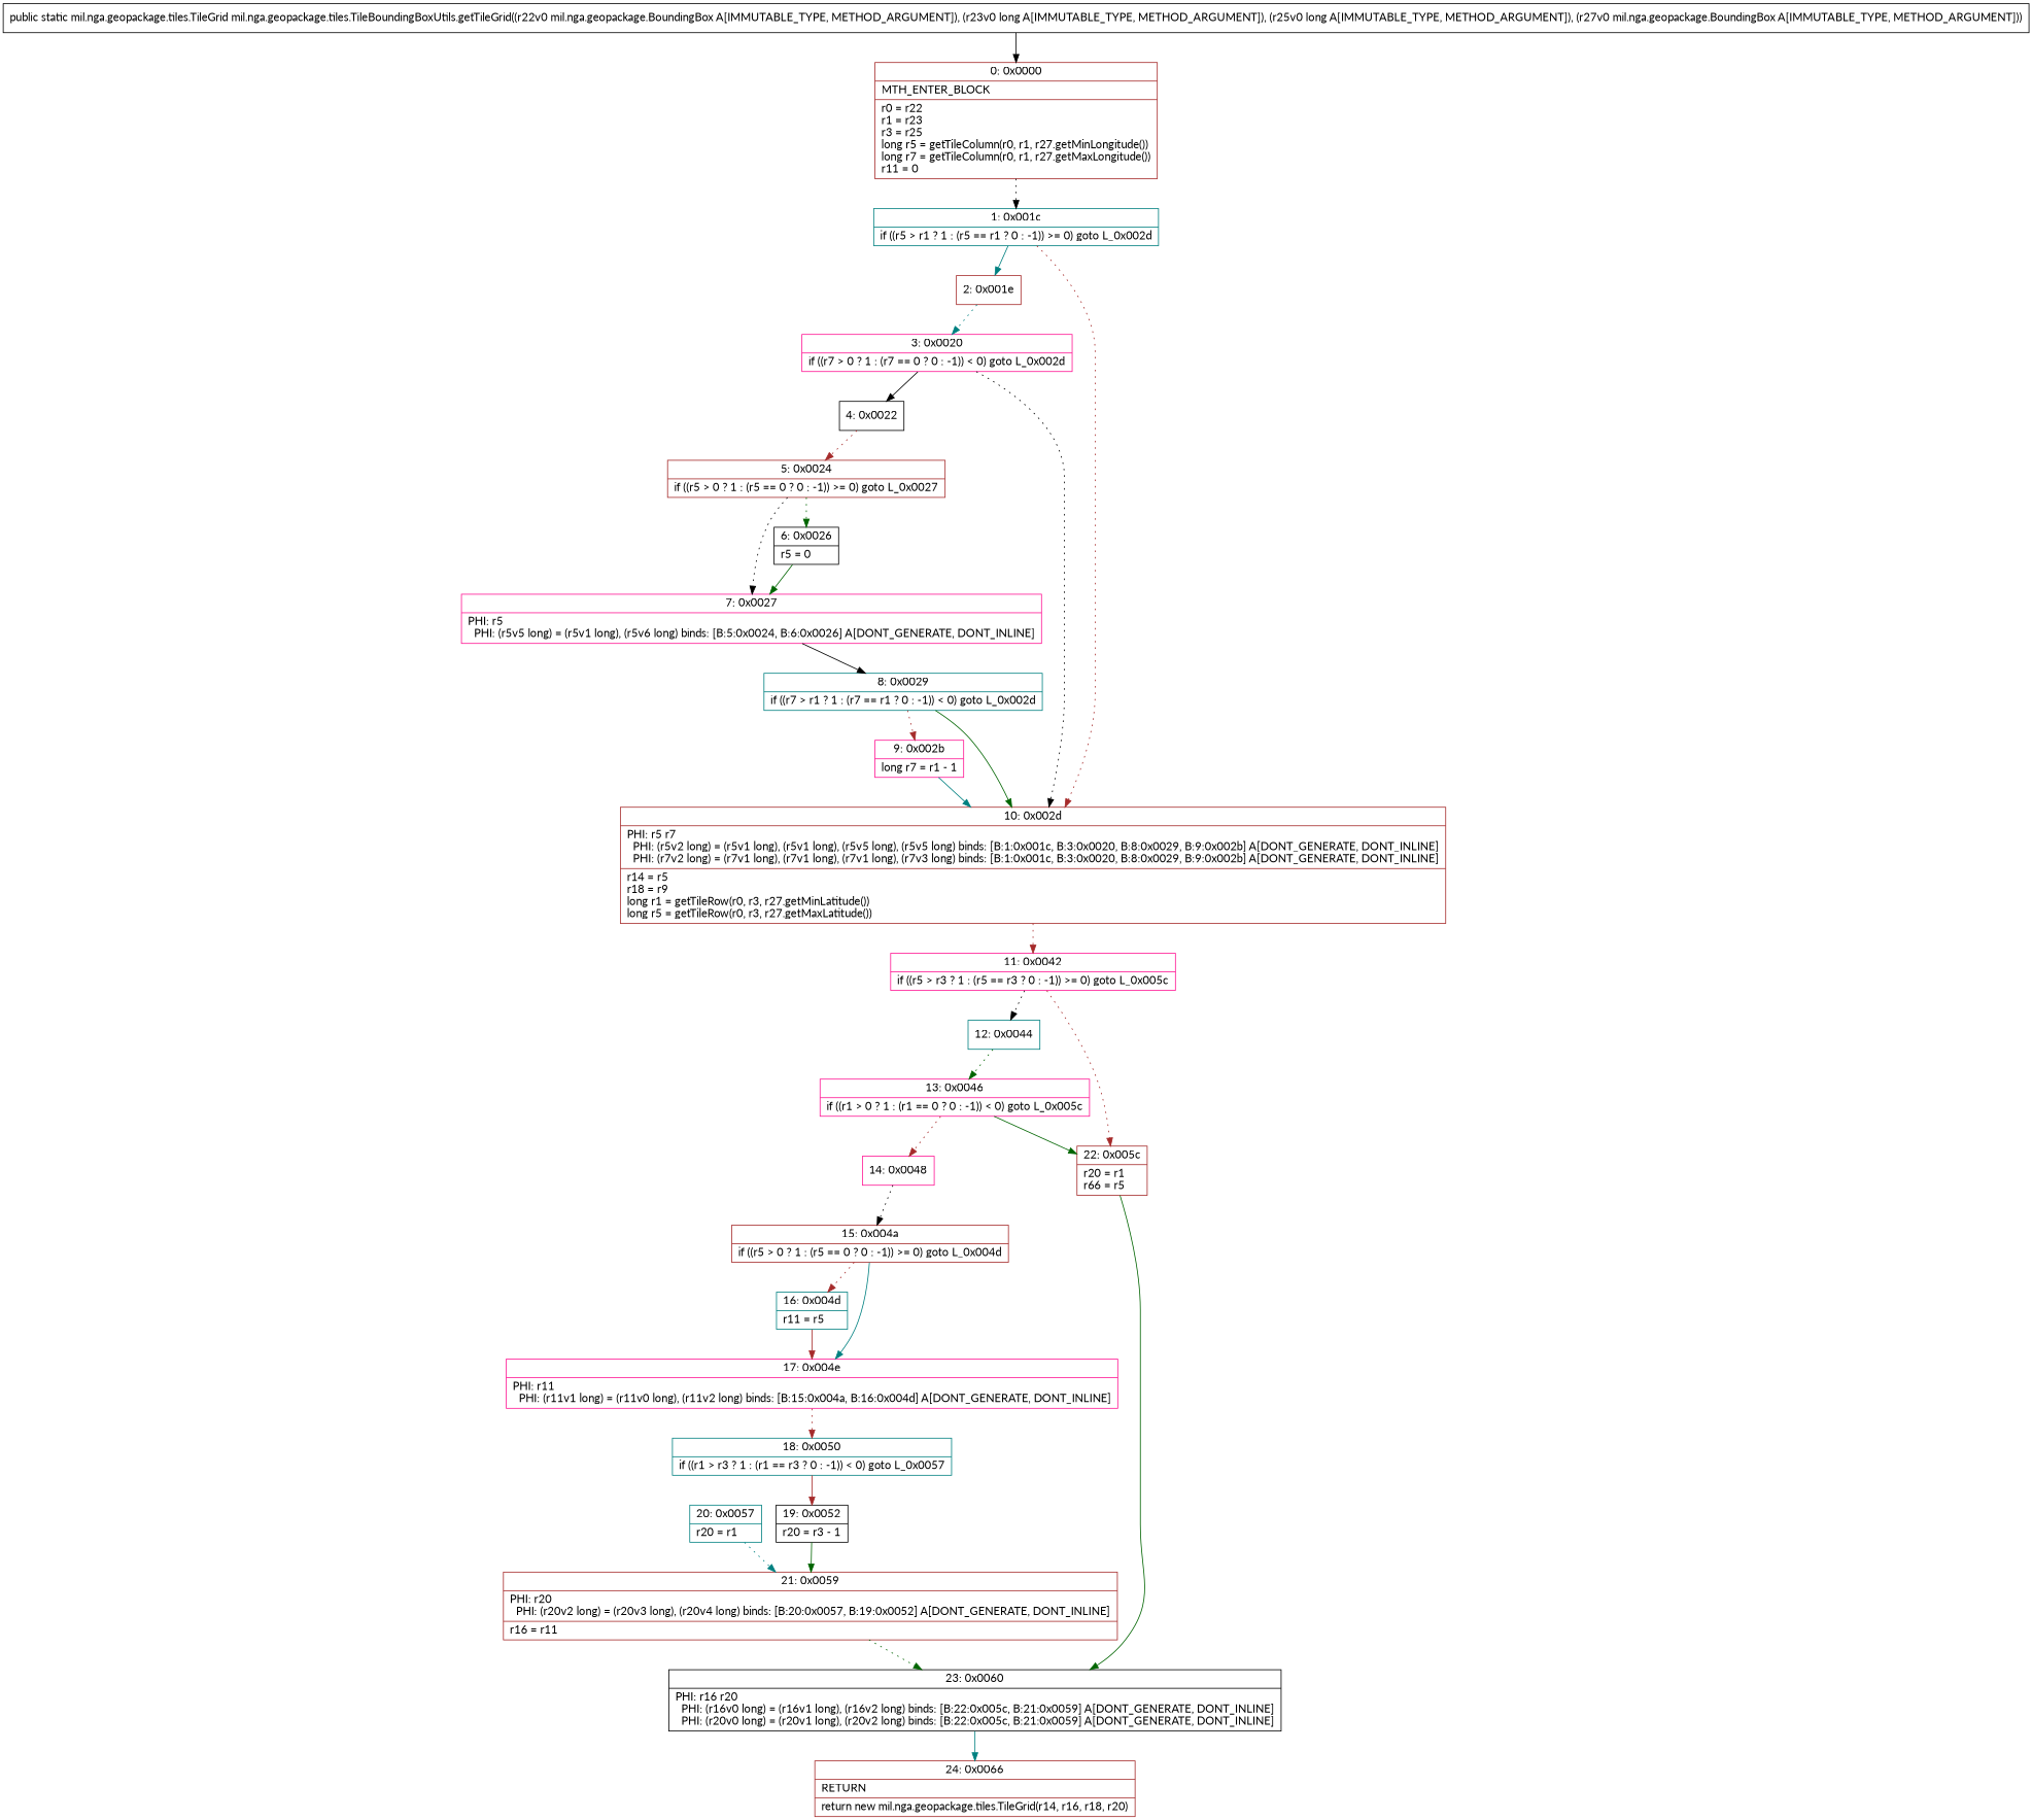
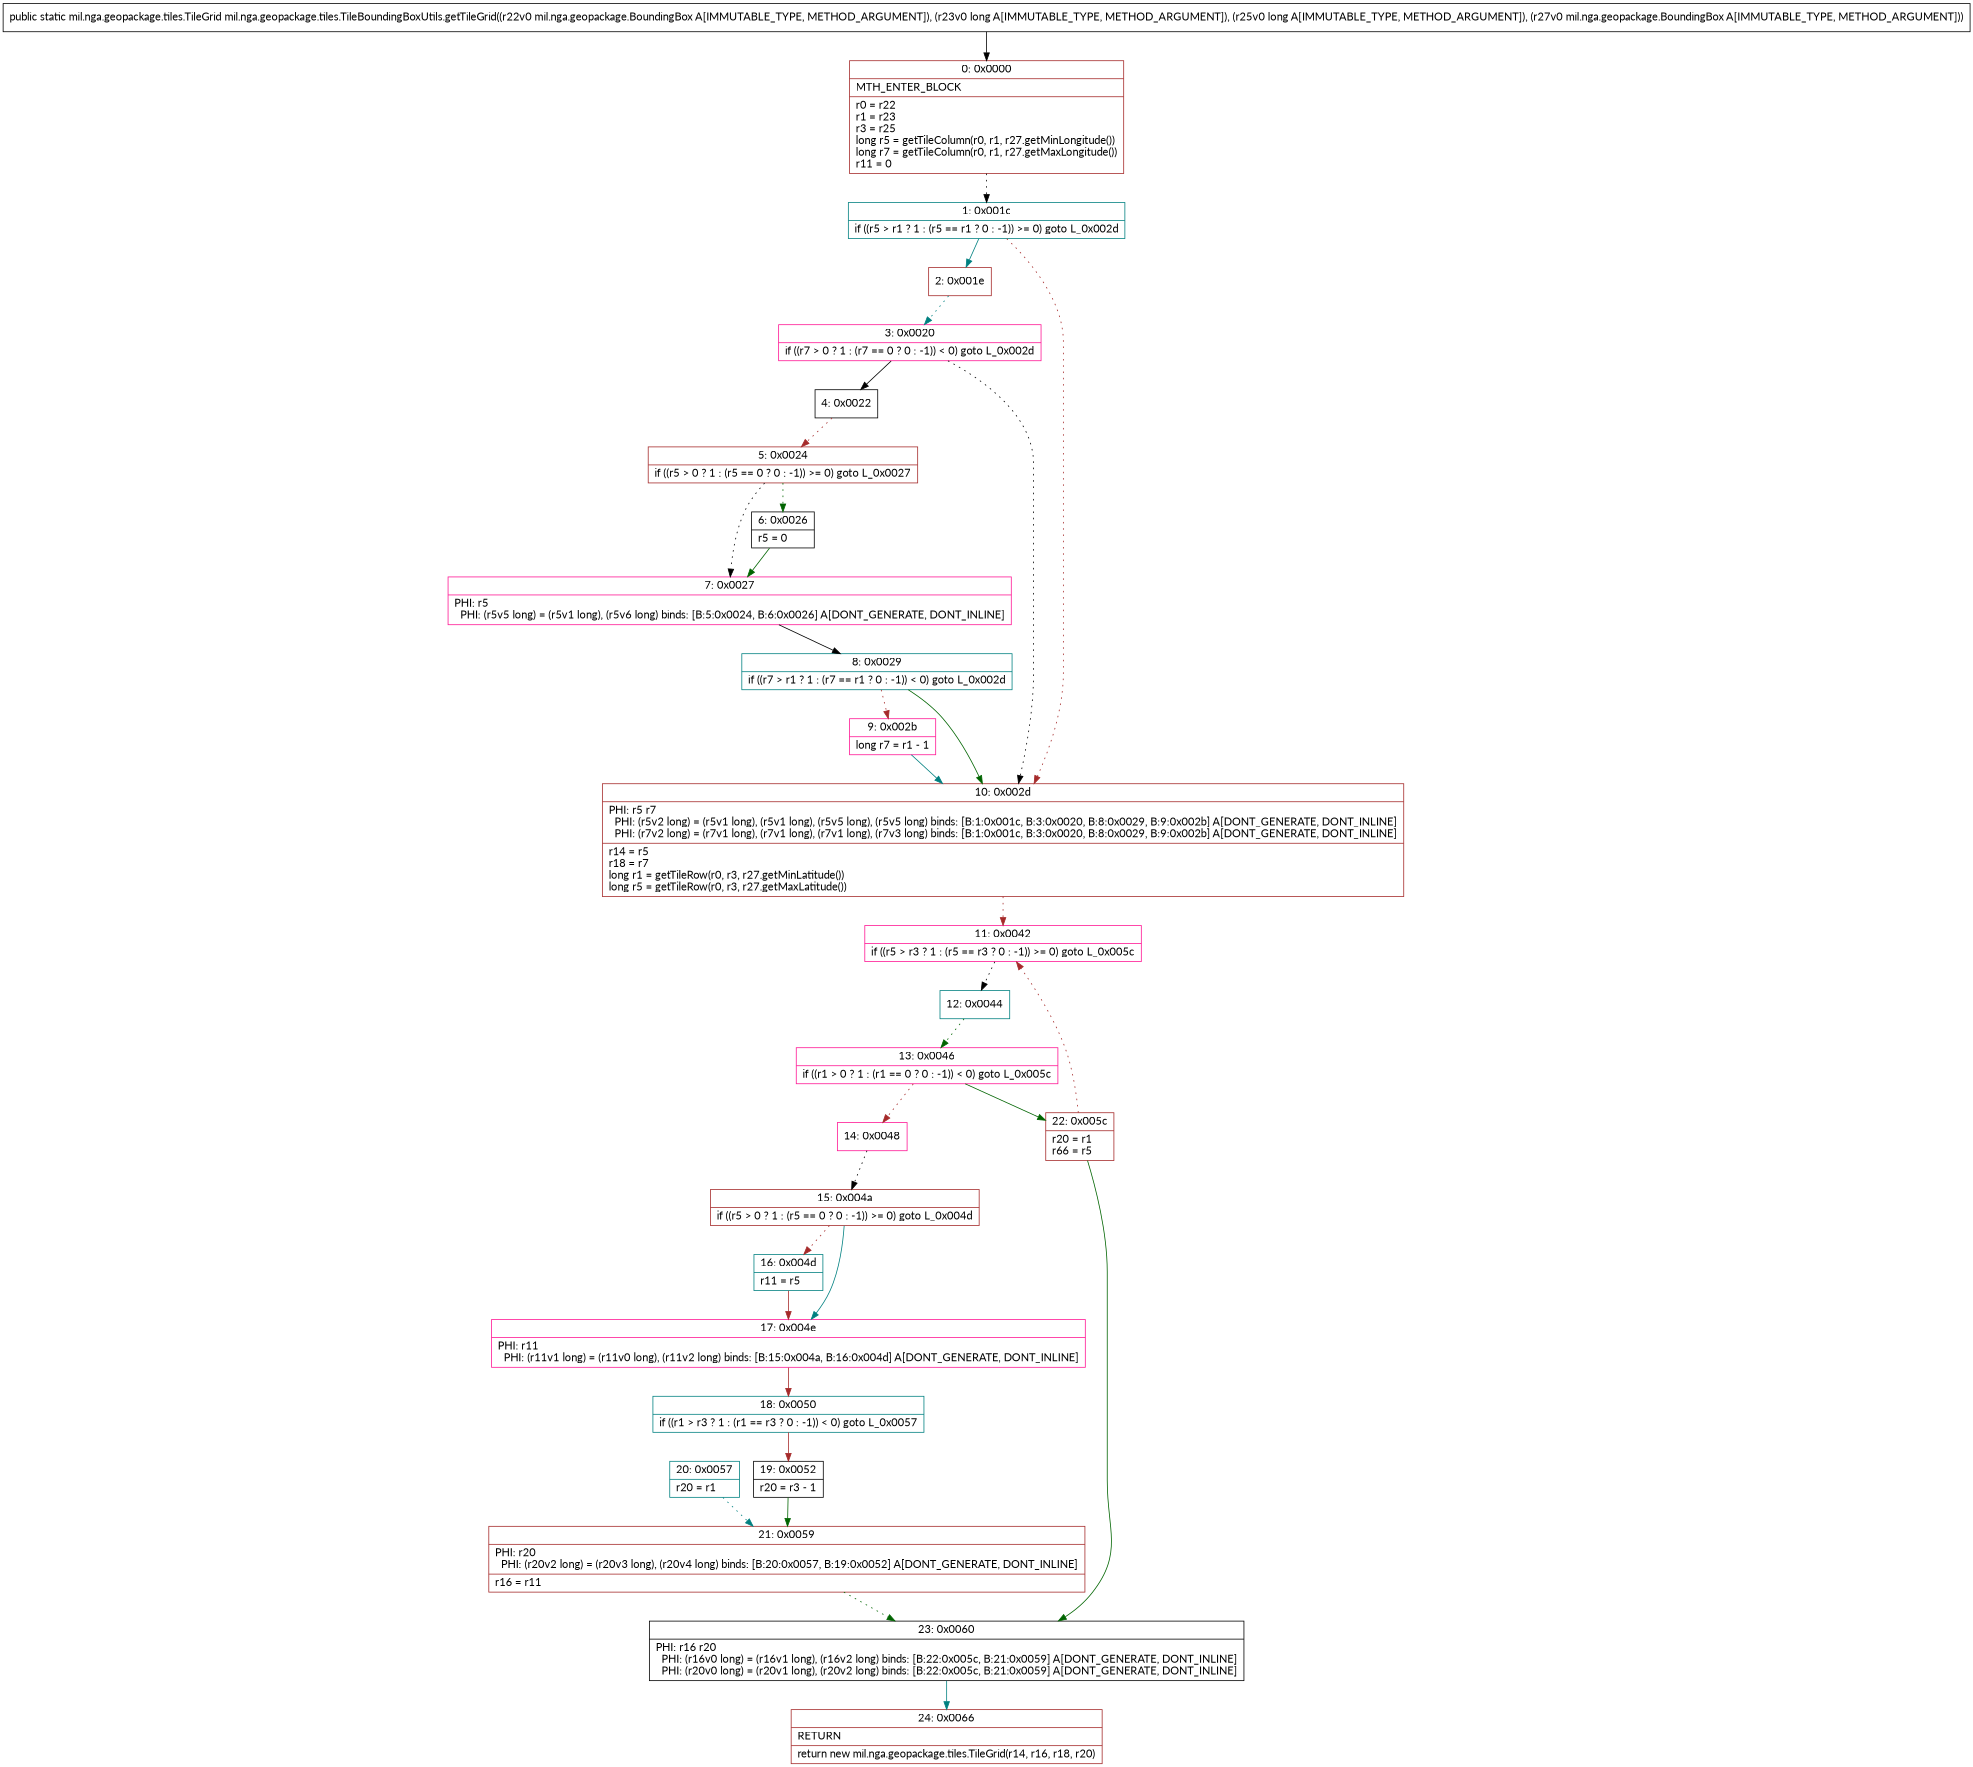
  digraph {
    fontname=Lato
    node [color=brown fontname=Lato shape=record]
    edge [color=brown fontname=Lato style=dotted]
    n1 [label="{0\:\ 0x0000|MTH_ENTER_BLOCK\l|r0 = r22\lr1 = r23\lr3 = r25\llong r5 = getTileColumn(r0, r1, r27.getMinLongitude())\llong r7 = getTileColumn(r0, r1, r27.getMaxLongitude())\lr11 = 0\l}"]
    n2 [color=teal label="{1\:\ 0x001c|if ((r5 \> r1 ? 1 : (r5 == r1 ? 0 : \-1)) \>= 0) goto L_0x002d\l}"]
    n3 [label="{2\:\ 0x001e}"]
-   n4 [label="{10\:\ 0x002d|PHI: r5 r7 \l  PHI: (r5v2 long) = (r5v1 long), (r5v1 long), (r5v5 long), (r5v5 long) binds: [B:1:0x001c, B:3:0x0020, B:8:0x0029, B:9:0x002b] A[DONT_GENERATE, DONT_INLINE]\l  PHI: (r7v2 long) = (r7v1 long), (r7v1 long), (r7v1 long), (r7v3 long) binds: [B:1:0x001c, B:3:0x0020, B:8:0x0029, B:9:0x002b] A[DONT_GENERATE, DONT_INLINE]\l|r14 = r5\lr18 = r9\llong r1 = getTileRow(r0, r3, r27.getMinLatitude())\llong r5 = getTileRow(r0, r3, r27.getMaxLatitude())\l}"]
+   n4 [label="{10\:\ 0x002d|PHI: r5 r7 \l  PHI: (r5v2 long) = (r5v1 long), (r5v1 long), (r5v5 long), (r5v5 long) binds: [B:1:0x001c, B:3:0x0020, B:8:0x0029, B:9:0x002b] A[DONT_GENERATE, DONT_INLINE]\l  PHI: (r7v2 long) = (r7v1 long), (r7v1 long), (r7v1 long), (r7v3 long) binds: [B:1:0x001c, B:3:0x0020, B:8:0x0029, B:9:0x002b] A[DONT_GENERATE, DONT_INLINE]\l|r14 = r5\lr18 = r7\llong r1 = getTileRow(r0, r3, r27.getMinLatitude())\llong r5 = getTileRow(r0, r3, r27.getMaxLatitude())\l}"]
    n5 [color=deeppink label="{3\:\ 0x0020|if ((r7 \> 0 ? 1 : (r7 == 0 ? 0 : \-1)) \< 0) goto L_0x002d\l}"]
    n6 [color=deeppink label="{11\:\ 0x0042|if ((r5 \> r3 ? 1 : (r5 == r3 ? 0 : \-1)) \>= 0) goto L_0x005c\l}"]
    n7 [color=black label="{4\:\ 0x0022}"]
    n8 [label="{5\:\ 0x0024|if ((r5 \> 0 ? 1 : (r5 == 0 ? 0 : \-1)) \>= 0) goto L_0x0027\l}"]
    n9 [color=black label="{6\:\ 0x0026|r5 = 0\l}"]
    n10 [color=deeppink label="{7\:\ 0x0027|PHI: r5 \l  PHI: (r5v5 long) = (r5v1 long), (r5v6 long) binds: [B:5:0x0024, B:6:0x0026] A[DONT_GENERATE, DONT_INLINE]\l}"]
    n11 [color=teal label="{8\:\ 0x0029|if ((r7 \> r1 ? 1 : (r7 == r1 ? 0 : \-1)) \< 0) goto L_0x002d\l}"]
    n12 [color=deeppink label="{9\:\ 0x002b|long r7 = r1 \- 1\l}"]
    n13 [color=teal label="{12\:\ 0x0044}"]
    n14 [label="{22\:\ 0x005c|r20 = r1\lr66 = r5\l}"]
    n15 [color=deeppink label="{13\:\ 0x0046|if ((r1 \> 0 ? 1 : (r1 == 0 ? 0 : \-1)) \< 0) goto L_0x005c\l}"]
    n16 [color=black label="{23\:\ 0x0060|PHI: r16 r20 \l  PHI: (r16v0 long) = (r16v1 long), (r16v2 long) binds: [B:22:0x005c, B:21:0x0059] A[DONT_GENERATE, DONT_INLINE]\l  PHI: (r20v0 long) = (r20v1 long), (r20v2 long) binds: [B:22:0x005c, B:21:0x0059] A[DONT_GENERATE, DONT_INLINE]\l}"]
    n17 [color=deeppink label="{14\:\ 0x0048}"]
    n18 [label="{15\:\ 0x004a|if ((r5 \> 0 ? 1 : (r5 == 0 ? 0 : \-1)) \>= 0) goto L_0x004d\l}"]
    n19 [color=teal label="{16\:\ 0x004d|r11 = r5\l}"]
    n20 [color=deeppink label="{17\:\ 0x004e|PHI: r11 \l  PHI: (r11v1 long) = (r11v0 long), (r11v2 long) binds: [B:15:0x004a, B:16:0x004d] A[DONT_GENERATE, DONT_INLINE]\l}"]
    n21 [color=teal label="{18\:\ 0x0050|if ((r1 \> r3 ? 1 : (r1 == r3 ? 0 : \-1)) \< 0) goto L_0x0057\l}"]
    n22 [color=black label="{19\:\ 0x0052|r20 = r3 \- 1\l}"]
    n23 [label="{21\:\ 0x0059|PHI: r20 \l  PHI: (r20v2 long) = (r20v3 long), (r20v4 long) binds: [B:20:0x0057, B:19:0x0052] A[DONT_GENERATE, DONT_INLINE]\l|r16 = r11\l}"]
    n24 [color=teal label="{20\:\ 0x0057|r20 = r1\l}"]
    n25 [label="{24\:\ 0x0066|RETURN\l|return new mil.nga.geopackage.tiles.TileGrid(r14, r16, r18, r20)\l}"]
    n26 [color=black label="{public static mil.nga.geopackage.tiles.TileGrid mil.nga.geopackage.tiles.TileBoundingBoxUtils.getTileGrid((r22v0 mil.nga.geopackage.BoundingBox A[IMMUTABLE_TYPE, METHOD_ARGUMENT]), (r23v0 long A[IMMUTABLE_TYPE, METHOD_ARGUMENT]), (r25v0 long A[IMMUTABLE_TYPE, METHOD_ARGUMENT]), (r27v0 mil.nga.geopackage.BoundingBox A[IMMUTABLE_TYPE, METHOD_ARGUMENT])) }"]
    n1 -> n2 [color=black]
    n2 -> n3 [color=teal style=solid]
    n2 -> n4
    n3 -> n5 [color=teal]
    n4 -> n6
    n5 -> n4 [color=black]
    n5 -> n7 [color=black style=solid]
    n6 -> n13 [color=black]
-   n6 -> n14
+   n14 -> n6
    n7 -> n8
    n8 -> n9 [color=darkgreen]
    n8 -> n10 [color=black]
    n9 -> n10 [color=darkgreen style=solid]
    n10 -> n11 [color=black style=solid]
    n11 -> n4 [color=darkgreen style=solid]
    n11 -> n12
    n12 -> n4 [color=teal style=solid]
    n13 -> n15 [color=darkgreen]
    n14 -> n16 [color=darkgreen style=solid]
    n15 -> n14 [color=darkgreen style=solid]
    n15 -> n17
    n16 -> n25 [color=teal style=solid]
    n17 -> n18 [color=black]
    n18 -> n19
    n18 -> n20 [color=teal style=solid]
    n19 -> n20 [style=solid]
-   n20 -> n21
+   n20 -> n21 [style=solid]
    n21 -> n22 [style=solid]
    n22 -> n23 [color=darkgreen style=solid]
    n23 -> n16 [color=darkgreen]
    n24 -> n23 [color=teal]
    n26 -> n1 [color=black style=solid]
  }
